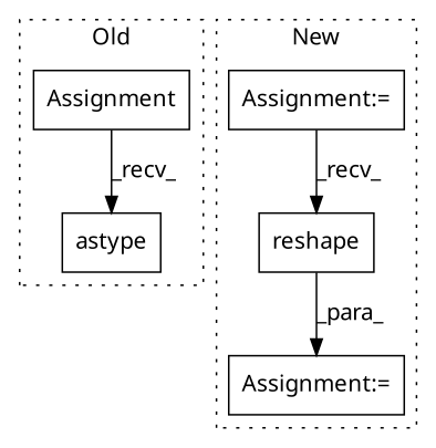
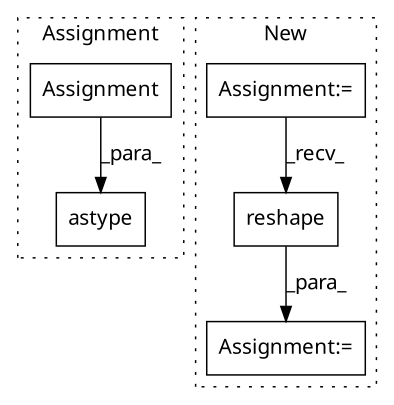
  digraph {
    fontname="Noto Sans"
    node [a=32 fontname="Noto Sans" l=1 shape=box]
    edge [fontname="Noto Sans"]
    n1 [l="7,1" label=astype s="5521,5541"]
    n2 [a=22 l=13 label=Assignment s=5528]
    n3 [l="8,1" label=reshape s="6273,6290"]
    n4 [a=7 label="Assignment:=" s=6243]
    n5 [a=7 label="Assignment:=" s=5865]
    subgraph cluster_1 {
-     label=Old
+     label=Assignment
      style=dotted
      n1
      n2
    }
    subgraph cluster_2 {
      label=New
      style=dotted
      n3
      n4
      n5
    }
-   n2 -> n1 [label=_recv_]
+   n2 -> n1 [label=_para_]
    n3 -> n4 [label=_para_]
    n5 -> n3 [label=_recv_]
  }
